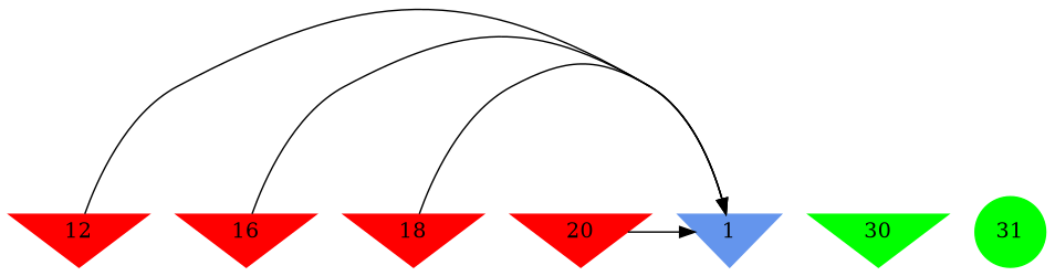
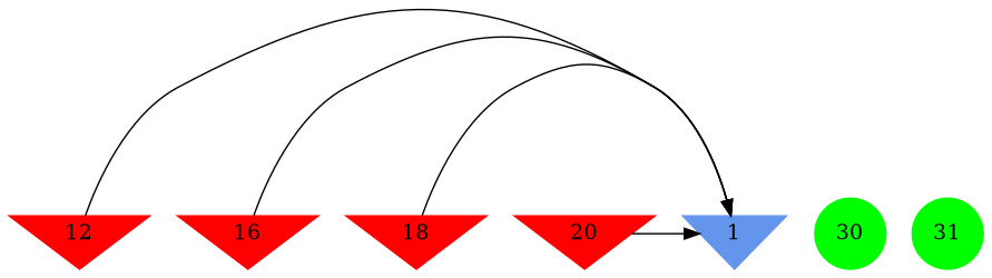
  digraph {
    ranksep=2.0
    node [color=red shape=invtriangle style=filled]
    1 [color=cornflowerblue]
    12
    16
    18
    20
-   30 [color=green]
+   30 [color=green shape=circle]
    31 [color=green shape=circle]
    subgraph sub_1 {
      rank=same
      1
      12
      16
      18
      20
    }
    subgraph sub_2 {
      rank=same
    }
    subgraph sub_3 {
      rank=same
      30
      31
    }
    12 -> 1
    16 -> 1
    18 -> 1
    20 -> 1
  }
